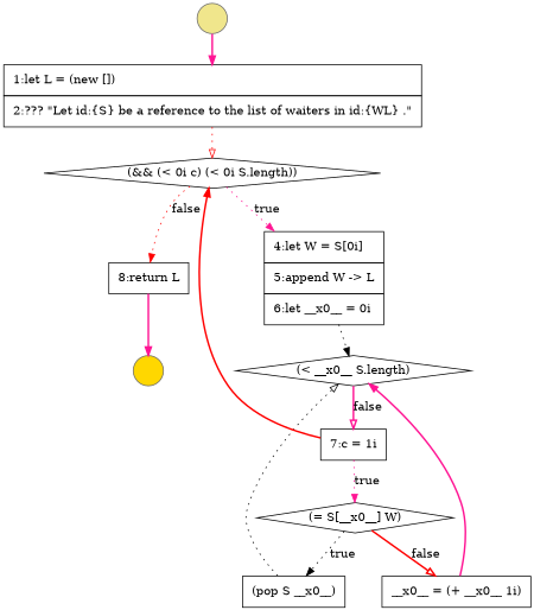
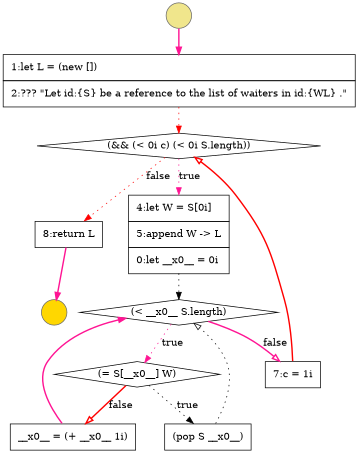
  digraph {
    node [color=black fillcolor=white margin=0 shape=none style=filled]
    edge [arrowhead=normal color=deeppink style=dotted]
    n1 [label=<<font color="black">     <table border="0" cellborder="1" cellspacing="0" cellpadding="10">       <tr><td align="left">8:return L</td></tr>     </table>   </font>>]
    n2 [color=gray40 fillcolor=gold label=" " shape=circle margin=""]
    n3 [label=<<font color="black">(= S[__x0__] W)</font>> shape=diamond margin=""]
    n4 [label=<<font color="black">     <table border="0" cellborder="1" cellspacing="0" cellpadding="10">       <tr><td align="left">(pop S __x0__)</td></tr>     </table>   </font>>]
    n5 [label=<<font color="black">     <table border="0" cellborder="1" cellspacing="0" cellpadding="10">       <tr><td align="left">__x0__ = (+ __x0__ 1i)</td></tr>     </table>   </font>>]
    n6 [label=<<font color="black">(&lt; __x0__ S.length)</font>> shape=diamond margin=""]
    n7 [label=<<font color="black">(&amp;&amp; (&lt; 0i c) (&lt; 0i S.length))</font>> shape=diamond margin=""]
-   n8 [label=<<font color="black">     <table border="0" cellborder="1" cellspacing="0" cellpadding="10">       <tr><td align="left">4:let W = S[0i]</td></tr>       <tr><td align="left">5:append W -&gt; L</td></tr>       <tr><td align="left">6:let __x0__ = 0i</td></tr>     </table>   </font>>]
+   n8 [label=<<font color="black">     <table border="0" cellborder="1" cellspacing="0" cellpadding="10">       <tr><td align="left">4:let W = S[0i]</td></tr>       <tr><td align="left">5:append W -&gt; L</td></tr>       <tr><td align="left">0:let __x0__ = 0i</td></tr>     </table>   </font>>]
    n9 [label=<<font color="black">     <table border="0" cellborder="1" cellspacing="0" cellpadding="10">       <tr><td align="left">7:c = 1i</td></tr>     </table>   </font>>]
    n10 [label=<<font color="black">     <table border="0" cellborder="1" cellspacing="0" cellpadding="10">       <tr><td align="left">1:let L = (new [])</td></tr>       <tr><td align="left">2:??? &quot;Let id:{S} be a reference to the list of waiters in id:{WL} .&quot;</td></tr>     </table>   </font>>]
    n11 [color=gray40 fillcolor=khaki label=" " shape=circle margin=""]
    n1 -> n2 [style=bold]
    n3 -> n4 [color=black label=<<font color="black">true</font>>]
    n3 -> n5 [arrowhead=onormal color=red label=<<font color="black">false</font>> style=bold]
    n4 -> n6 [arrowhead=onormal color=black]
    n5 -> n6 [style=bold]
-   n9 -> n3 [label=<<font color="black">true</font>>]
+   n6 -> n3 [label=<<font color="black">true</font>>]
    n6 -> n9 [arrowhead=onormal label=<<font color="black">false</font>> style=bold]
    n7 -> n1 [color=red label=<<font color="black">false</font>>]
    n7 -> n8 [label=<<font color="black">true</font>>]
    n8 -> n6 [color=black]
-   n9 -> n7 [color=red style=bold]
-   n10 -> n7 [arrowhead=onormal color=red]
+   n9 -> n7 [arrowhead=onormal color=red style=bold]
+   n10 -> n7 [color=red]
    n11 -> n10 [style=bold]
  }
